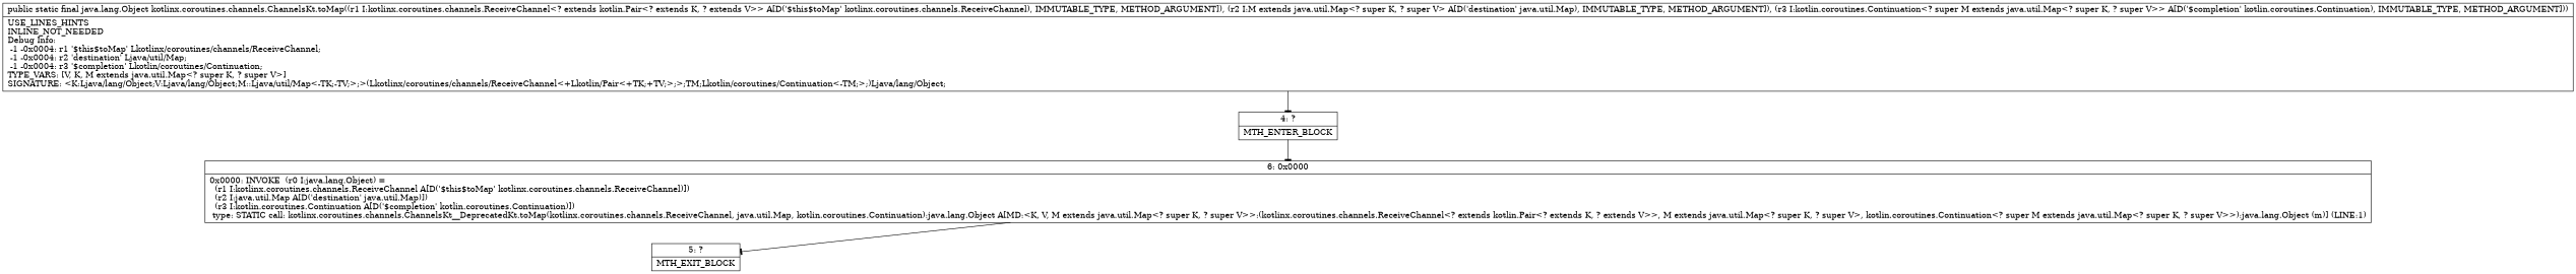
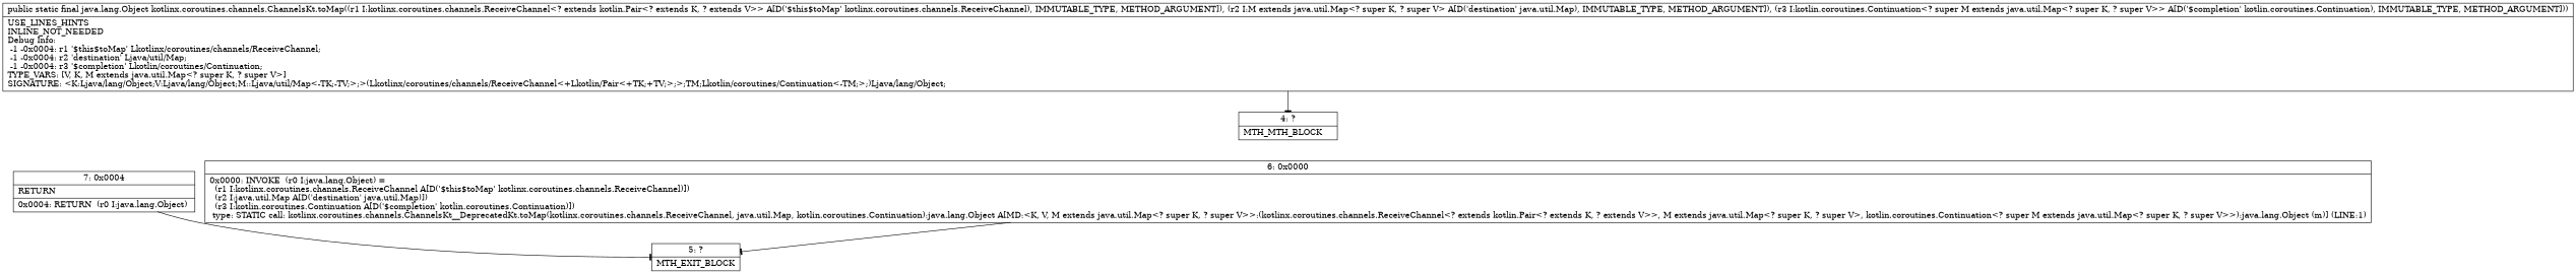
  digraph {
    node [shape=record]
    edge [arrowhead=tee]
-   n1 [label="{4\:\ ?|MTH_ENTER_BLOCK\l}"]
+   n1 [label="{4\:\ ?|MTH_MTH_BLOCK\l}"]
    n2 [label="{6\:\ 0x0000|0x0000: INVOKE  (r0 I:java.lang.Object) = \l  (r1 I:kotlinx.coroutines.channels.ReceiveChannel A[D('$this$toMap' kotlinx.coroutines.channels.ReceiveChannel)])\l  (r2 I:java.util.Map A[D('destination' java.util.Map)])\l  (r3 I:kotlin.coroutines.Continuation A[D('$completion' kotlin.coroutines.Continuation)])\l type: STATIC call: kotlinx.coroutines.channels.ChannelsKt__DeprecatedKt.toMap(kotlinx.coroutines.channels.ReceiveChannel, java.util.Map, kotlin.coroutines.Continuation):java.lang.Object A[MD:\<K, V, M extends java.util.Map\<? super K, ? super V\>\>:(kotlinx.coroutines.channels.ReceiveChannel\<? extends kotlin.Pair\<? extends K, ? extends V\>\>, M extends java.util.Map\<? super K, ? super V\>, kotlin.coroutines.Continuation\<? super M extends java.util.Map\<? super K, ? super V\>\>):java.lang.Object (m)] (LINE:1)\l}"]
    n3 [label="{5\:\ ?|MTH_EXIT_BLOCK\l}"]
+   n4 [label="{7\:\ 0x0004|RETURN\l|0x0004: RETURN  (r0 I:java.lang.Object) \l}"]
    n5 [label="{public static final java.lang.Object kotlinx.coroutines.channels.ChannelsKt.toMap((r1 I:kotlinx.coroutines.channels.ReceiveChannel\<? extends kotlin.Pair\<? extends K, ? extends V\>\> A[D('$this$toMap' kotlinx.coroutines.channels.ReceiveChannel), IMMUTABLE_TYPE, METHOD_ARGUMENT]), (r2 I:M extends java.util.Map\<? super K, ? super V\> A[D('destination' java.util.Map), IMMUTABLE_TYPE, METHOD_ARGUMENT]), (r3 I:kotlin.coroutines.Continuation\<? super M extends java.util.Map\<? super K, ? super V\>\> A[D('$completion' kotlin.coroutines.Continuation), IMMUTABLE_TYPE, METHOD_ARGUMENT]))  | USE_LINES_HINTS\lINLINE_NOT_NEEDED\lDebug Info:\l  \-1 \-0x0004: r1 '$this$toMap' Lkotlinx\/coroutines\/channels\/ReceiveChannel;\l  \-1 \-0x0004: r2 'destination' Ljava\/util\/Map;\l  \-1 \-0x0004: r3 '$completion' Lkotlin\/coroutines\/Continuation;\lTYPE_VARS: [V, K, M extends java.util.Map\<? super K, ? super V\>]\lSIGNATURE: \<K:Ljava\/lang\/Object;V:Ljava\/lang\/Object;M::Ljava\/util\/Map\<\-TK;\-TV;\>;\>(Lkotlinx\/coroutines\/channels\/ReceiveChannel\<+Lkotlin\/Pair\<+TK;+TV;\>;\>;TM;Lkotlin\/coroutines\/Continuation\<\-TM;\>;)Ljava\/lang\/Object;\l}"]
-   n1 -> n2
    n2 -> n3
+   n4 -> n3
    n5 -> n1
  }
